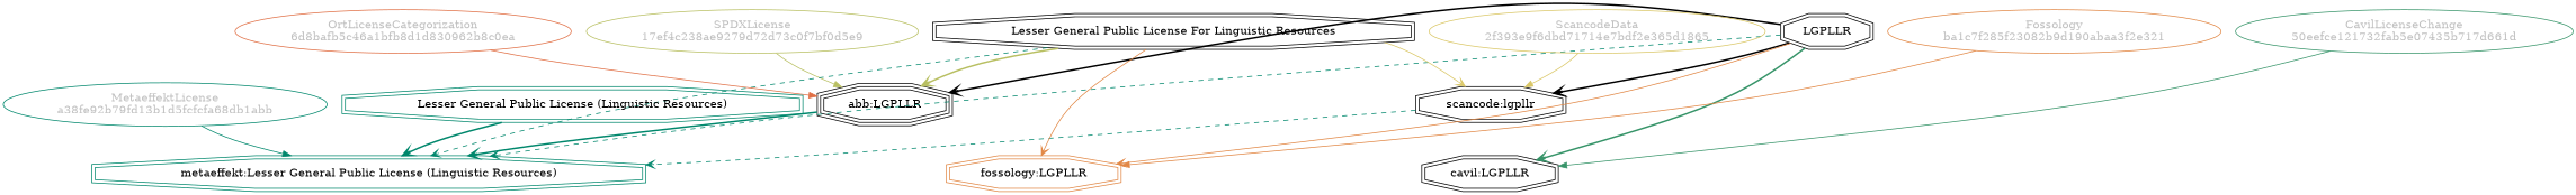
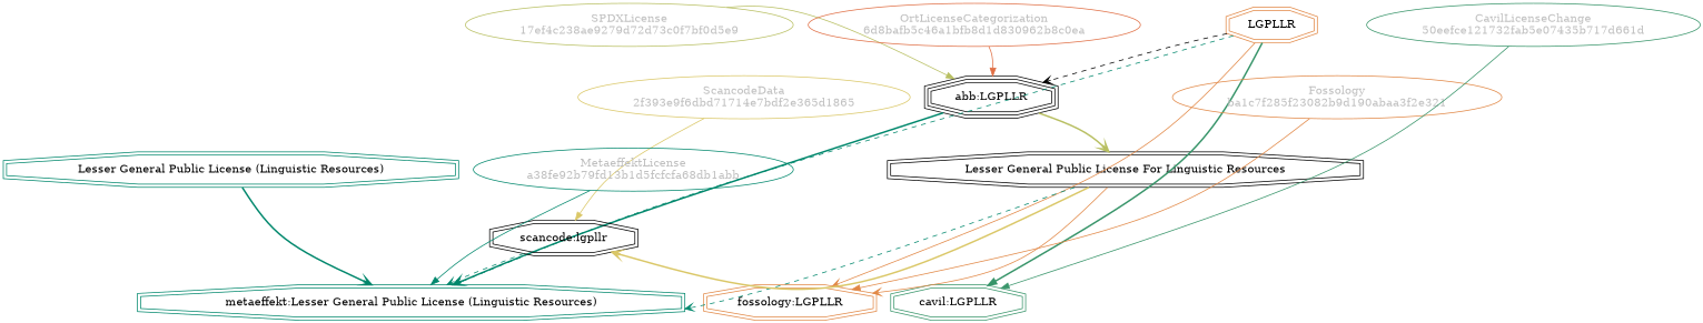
  strict digraph {
    splines=curved
    node [shape=doubleoctagon]
    edge [color="#00876c" weight=0.5 arrowhead=vee style=bold]
    n1 [color="#b8bf62" fillcolor="beige;1" fontcolor=gray label="SPDXLicense\n17ef4c238ae9279d72d73c0f7bf0d5e9" shape=ellipse]
    n2 [label="abb:LGPLLR" shape=tripleoctagon]
    n3 [color="#00876c" label="metaeffekt:Lesser General Public License (Linguistic Resources)"]
-   n4 [label=LGPLLR]
+   n4 [label=LGPLLR color="#e18745"]
    n5 [label="scancode:lgpllr"]
    n6 [color="#e18745" label="fossology:LGPLLR"]
-   n7 [color=black label="cavil:LGPLLR"]
+   n7 [color="#379469" label="cavil:LGPLLR"]
    n8 [label="Lesser General Public License For Linguistic Resources"]
    n9 [color="#dac767" fillcolor="beige;1" fontcolor=gray label="ScancodeData\n2f393e9f6dbd71714e7bdf2e365d1865" shape=ellipse]
    n10 [color="#e18745" fillcolor="beige;1" fontcolor=gray label="Fossology\nba1c7f285f23082b9d190abaa3f2e321" shape=ellipse]
    n11 [color="#e06f45" fillcolor="beige;1" fontcolor=gray label="OrtLicenseCategorization\n6d8bafb5c46a1bfb8d1d830962b8c0ea" shape=ellipse]
    n12 [color="#379469" fillcolor="beige;1" fontcolor=gray label="CavilLicenseChange\n50eefce121732fab5e07435b717d661d" shape=ellipse]
    n13 [color="#00876c" fillcolor="beige;1" fontcolor=gray label="MetaeffektLicense\na38fe92b79fd13b1d5fcfcfa68db1abb" shape=ellipse]
    n14 [color="#00876c" label="Lesser General Public License (Linguistic Resources)"]
    n1 -> n2 [color="#b8bf62" arrowhead="" style=""]
    n2 -> n3 [weight=0.7]
-   n4 -> n2 [weight=0.7 color=""]
+   n4 -> n2 [style=dashed weight=0.7 color=""]
    n4 -> n3 [style=dashed]
-   n4 -> n5 [weight=0.7 color=""]
    n4 -> n6 [color="#e18745" style=solid weight=0.7]
-   n4 -> n7 [color="#379469" weight=0.7]
+   n4 -> n7 [arrowhead=normal color="#379469" weight=0.7]
    n5 -> n3 [style=dashed]
-   n8 -> n2 [color="#b8bf62" weight=0.7]
+   n2 -> n8 [color="#b8bf62" weight=0.7]
    n8 -> n3 [style=dashed]
-   n8 -> n5 [color="#dac767" style=solid weight=0.7]
+   n8 -> n5 [color="#dac767" weight=0.7]
    n8 -> n6 [color="#e18745" style=solid weight=0.7]
    n9 -> n5 [color="#dac767" arrowhead="" style=""]
    n10 -> n6 [color="#e18745" arrowhead="" style=""]
    n11 -> n2 [color="#e06f45" arrowhead="" style=""]
    n12 -> n7 [color="#379469" arrowhead="" style=""]
    n13 -> n3 [arrowhead="" style=""]
    n14 -> n3 [weight=0.7]
  }
